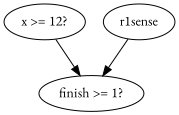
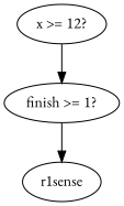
  digraph {
    fontname="EB Garamond"
    node [fontname="EB Garamond"]
    edge [fontname="EB Garamond"]
    n1 [label="x >= 12?"]
    n2 [label="finish >= 1?"]
    n3 [label=r1sense]
    n1 -> n2
-   n3 -> n2
+   n2 -> n3
  }
